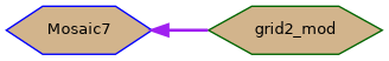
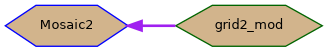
  digraph {
    rankdir=LR
    node [fillcolor=tan fontname=Helvetica fontsize=10 shape=hexagon style=filled]
-   n1 [color=blue height=0.2 label=Mosaic7 width=0.4]
+   n1 [color=blue height=0.2 label=Mosaic2 width=0.4]
    n2 [color=darkgreen fontcolor=black height=0.2 label=grid2_mod width=0.4]
    n1 -> n2 [dir=back fontname=Helvetica fontsize=10 labelfontname=Helvetica labelfontsize=10 shape=plaintext style=bold color=purple]
  }
